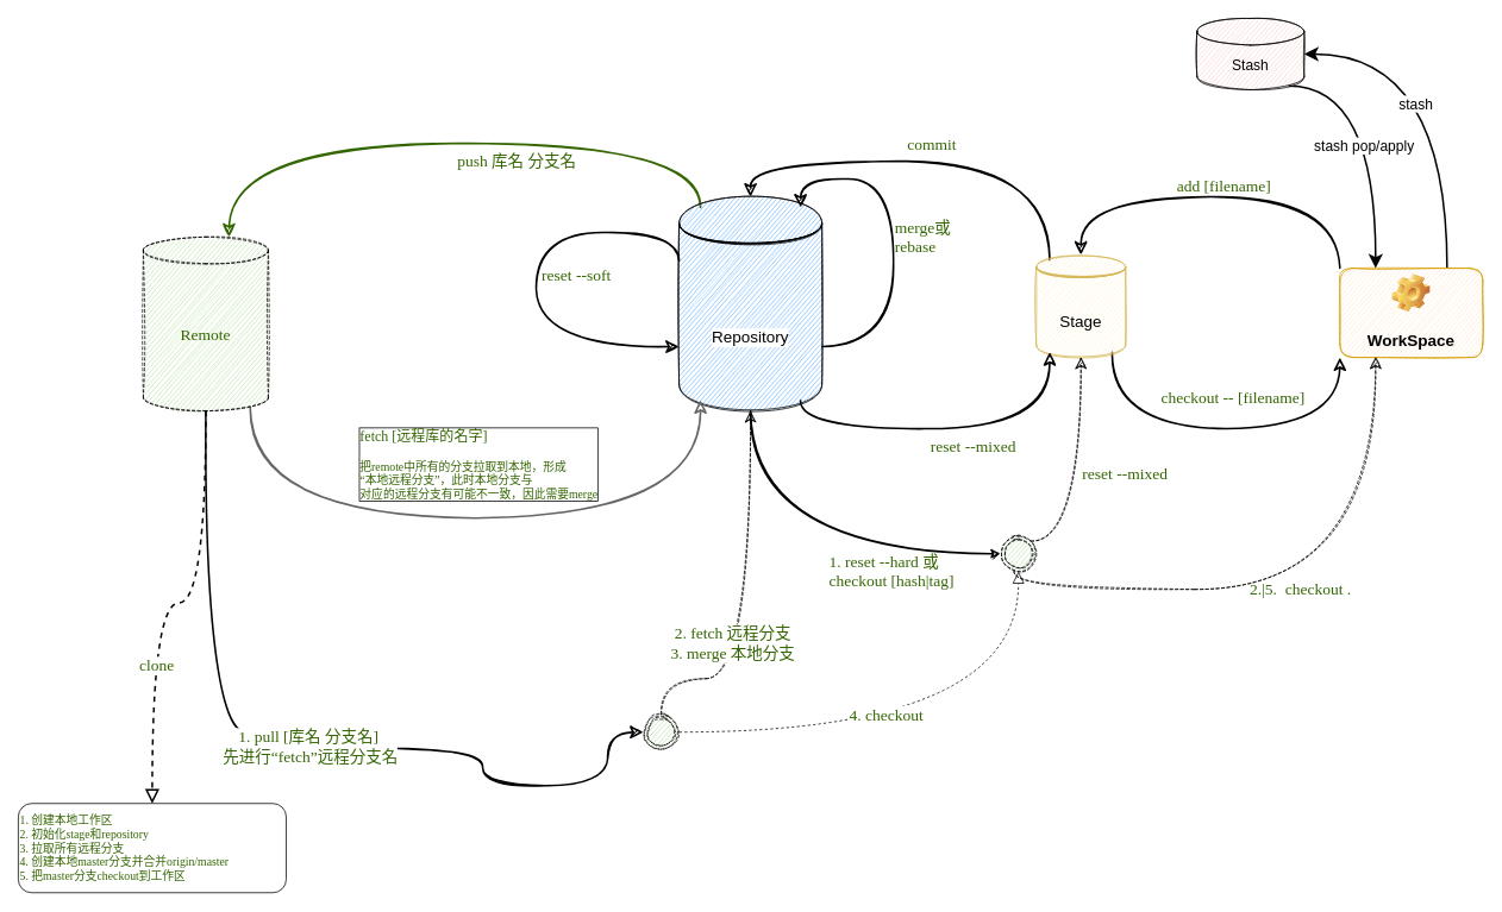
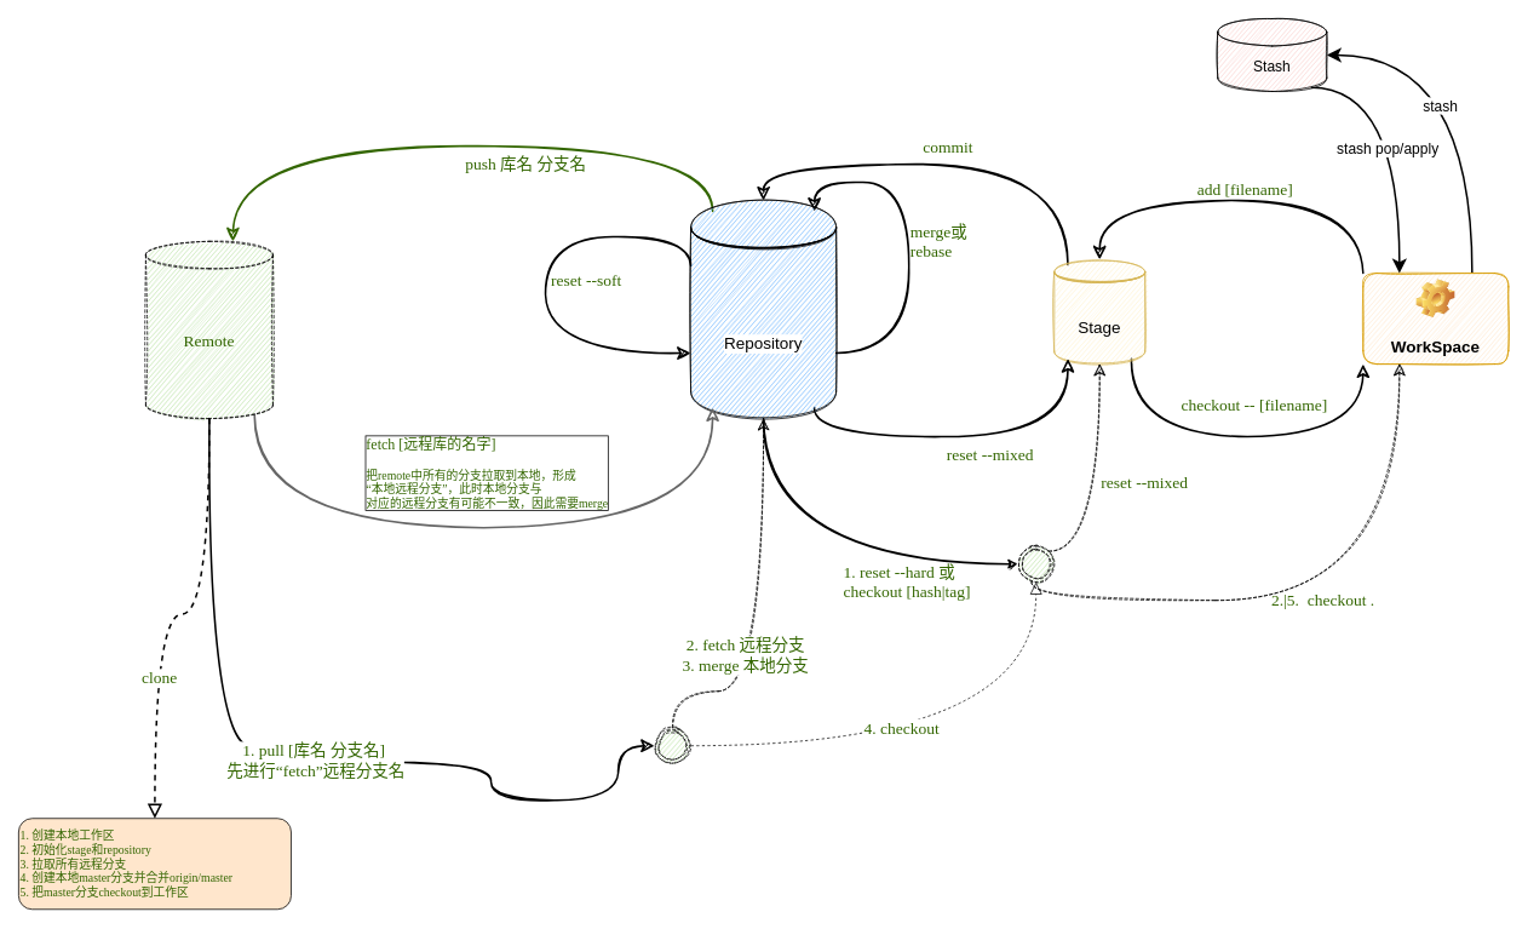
  <mxCell id="0" />
  <mxCell id="1" parent="0" />
  <mxCell id="2" style="edgeStyle=orthogonalEdgeStyle;curved=1;rounded=1;sketch=1;orthogonalLoop=1;jettySize=auto;html=1;exitX=0;exitY=0;exitDx=0;exitDy=0;entryX=0.5;entryY=0;entryDx=0;entryDy=0;fontSize=18;strokeWidth=2;endSize=10;" parent="1" source="6" target="9" edge="1"><mxGeometry relative="1" as="geometry"><Array as="points"><mxPoint x="1500" y="220" /><mxPoint x="1210" y="220" /></Array></mxGeometry></mxCell>
  <mxCell id="3" value="&lt;font face=&quot;Comic Sans MS&quot; color=&quot;#336600&quot;&gt;add [filename]&lt;/font&gt;" style="edgeLabel;html=1;align=center;verticalAlign=bottom;resizable=0;points=[];fontSize=18;labelBackgroundColor=none;labelPosition=center;verticalLabelPosition=top;" parent="2" vertex="1" connectable="0"><mxGeometry x="-0.029" y="2" relative="1" as="geometry"><mxPoint as="offset" /></mxGeometry></mxCell>
  <mxCell id="4" style="edgeStyle=orthogonalEdgeStyle;orthogonalLoop=1;jettySize=auto;html=1;exitX=0.75;exitY=0;exitDx=0;exitDy=0;entryX=1;entryY=0.5;entryDx=0;entryDy=0;entryPerimeter=0;fontSize=16;curved=1;endSize=10;strokeWidth=2;" parent="1" source="6" target="33" edge="1"><mxGeometry relative="1" as="geometry" /></mxCell>
  <mxCell id="5" value="stash" style="edgeLabel;html=1;align=center;verticalAlign=middle;resizable=0;points=[];fontSize=16;" parent="4" connectable="0" vertex="1"><mxGeometry x="-0.075" y="36" relative="1" as="geometry"><mxPoint as="offset" /></mxGeometry></mxCell>
  <mxCell id="6" value="&lt;font style=&quot;font-size: 18px&quot;&gt;WorkSpace&lt;/font&gt;" style="label;whiteSpace=wrap;html=1;align=center;verticalAlign=bottom;spacingLeft=0;spacingBottom=4;imageAlign=center;imageVerticalAlign=top;image=img/clipart/Gear_128x128.png;rounded=1;sketch=1;fillColor=#ffe6cc;strokeColor=#d79b00;" parent="1" vertex="1"><mxGeometry x="1500" y="300" width="160" height="100" as="geometry" /></mxCell>
  <mxCell id="7" value="&lt;font style=&quot;line-height: 1.7&quot;&gt;commit&lt;/font&gt;" style="edgeStyle=orthogonalEdgeStyle;curved=1;rounded=1;sketch=1;orthogonalLoop=1;jettySize=auto;html=1;exitX=0.15;exitY=0.05;exitDx=0;exitDy=0;exitPerimeter=0;entryX=0.5;entryY=0;entryDx=0;entryDy=0;fontSize=18;strokeWidth=2;fontColor=#336600;labelBorderColor=none;fontFamily=Comic Sans MS;shadow=0;strokeColor=default;labelPosition=center;verticalLabelPosition=top;align=center;verticalAlign=bottom;labelBackgroundColor=none;endSize=10;" parent="1" source="9" target="16" edge="1"><mxGeometry relative="1" as="geometry"><Array as="points"><mxPoint x="1175" y="180" /><mxPoint x="840" y="180" /></Array></mxGeometry></mxCell>
  <mxCell id="8" value="checkout -- [filename]" style="edgeStyle=orthogonalEdgeStyle;curved=1;rounded=1;sketch=1;orthogonalLoop=1;jettySize=auto;html=1;exitX=0.85;exitY=0.95;exitDx=0;exitDy=0;exitPerimeter=0;shadow=0;labelBackgroundColor=none;labelBorderColor=none;fontFamily=Comic Sans MS;fontSize=18;fontColor=#336600;strokeColor=default;strokeWidth=2;align=center;entryX=0;entryY=1;entryDx=0;entryDy=0;labelPosition=center;verticalLabelPosition=top;verticalAlign=bottom;endSize=10;" parent="1" source="9" target="6" edge="1"><mxGeometry x="0.049" y="20" relative="1" as="geometry"><mxPoint x="1380" y="440" as="targetPoint" /><Array as="points"><mxPoint x="1245" y="480" /><mxPoint x="1500" y="480" /></Array><mxPoint as="offset" /></mxGeometry></mxCell>
  <mxCell id="9" value="&lt;font style=&quot;font-size: 18px&quot;&gt;Stage&lt;/font&gt;" style="shape=datastore;whiteSpace=wrap;html=1;rounded=1;sketch=1;fillColor=#fff2cc;strokeColor=#d6b656;" parent="1" vertex="1"><mxGeometry x="1160" y="285" width="100" height="115" as="geometry" /></mxCell>
  <mxCell id="10" value="2.|5. &amp;nbsp;checkout .&amp;nbsp;" style="edgeStyle=orthogonalEdgeStyle;curved=1;rounded=1;sketch=1;orthogonalLoop=1;jettySize=auto;html=1;exitX=0.375;exitY=0.988;exitDx=0;exitDy=0;entryX=0.25;entryY=1;entryDx=0;entryDy=0;fontSize=18;strokeWidth=1;exitPerimeter=0;dashed=1;fontColor=#336600;labelBackgroundColor=none;fontFamily=Comic Sans MS;endSize=10;" parent="1" source="18" target="6" edge="1"><mxGeometry relative="1" as="geometry"><Array as="points"><mxPoint x="1135" y="660" /><mxPoint x="1540" y="660" /></Array></mxGeometry></mxCell>
  <mxCell id="11" value="&lt;div style=&quot;text-align: left ; font-size: 18px&quot;&gt;1. reset --hard 或&lt;/div&gt;checkout [hash|tag]&amp;nbsp;" style="edgeStyle=orthogonalEdgeStyle;curved=1;rounded=1;sketch=1;orthogonalLoop=1;jettySize=auto;html=1;exitX=0.5;exitY=1;exitDx=0;exitDy=0;entryX=0;entryY=0.5;entryDx=0;entryDy=0;fontSize=18;strokeWidth=2;fontStyle=0;fontColor=#336600;fontFamily=Comic Sans MS;labelBorderColor=none;labelBackgroundColor=none;" parent="1" source="16" target="18" edge="1"><mxGeometry x="0.455" y="-20" relative="1" as="geometry"><Array as="points"><mxPoint x="840" y="620" /></Array><mxPoint as="offset" /></mxGeometry></mxCell>
  <mxCell id="12" value="&amp;nbsp;reset --soft" style="edgeStyle=orthogonalEdgeStyle;curved=1;rounded=1;sketch=1;orthogonalLoop=1;jettySize=auto;html=1;exitX=0;exitY=0.3;exitDx=0;exitDy=0;shadow=0;labelBackgroundColor=none;labelBorderColor=none;fontFamily=Comic Sans MS;fontSize=18;fontColor=#336600;strokeColor=default;strokeWidth=2;align=left;entryX=0;entryY=0.7;entryDx=0;entryDy=0;labelPosition=right;verticalLabelPosition=middle;verticalAlign=middle;endSize=10;startSize=6;" parent="1" source="16" target="16" edge="1"><mxGeometry relative="1" as="geometry"><mxPoint x="700" y="292" as="targetPoint" /><Array as="points"><mxPoint x="760" y="260" /><mxPoint x="600" y="260" /><mxPoint x="600" y="388" /></Array></mxGeometry></mxCell>
  <mxCell id="13" value="merge或&amp;nbsp;&lt;br&gt;rebase" style="edgeStyle=orthogonalEdgeStyle;curved=1;rounded=1;sketch=1;orthogonalLoop=1;jettySize=auto;html=1;exitX=1;exitY=0.7;exitDx=0;exitDy=0;shadow=0;labelBackgroundColor=none;labelBorderColor=none;fontFamily=Comic Sans MS;fontSize=18;fontColor=#336600;strokeColor=default;strokeWidth=2;align=left;entryX=0.85;entryY=0.05;entryDx=0;entryDy=0;entryPerimeter=0;endSize=10;" parent="1" source="16" target="16" edge="1"><mxGeometry relative="1" as="geometry"><mxPoint x="920" y="220" as="targetPoint" /><Array as="points"><mxPoint x="1000" y="388" /><mxPoint x="1000" y="200" /><mxPoint x="896" y="200" /></Array></mxGeometry></mxCell>
  <mxCell id="14" value="reset --mixed" style="edgeStyle=orthogonalEdgeStyle;curved=1;rounded=1;sketch=1;orthogonalLoop=1;jettySize=auto;html=1;exitX=0.85;exitY=0.95;exitDx=0;exitDy=0;exitPerimeter=0;entryX=0.15;entryY=0.95;entryDx=0;entryDy=0;entryPerimeter=0;shadow=0;labelBackgroundColor=none;labelBorderColor=none;fontFamily=Comic Sans MS;fontSize=18;fontColor=#336600;strokeColor=default;strokeWidth=2;align=left;endSize=10;" parent="1" source="16" target="9" edge="1"><mxGeometry x="-0.113" y="-20" relative="1" as="geometry"><Array as="points"><mxPoint x="896" y="480" /><mxPoint x="1175" y="480" /></Array><mxPoint as="offset" /></mxGeometry></mxCell>
  <mxCell id="15" value="push 库名 分支名" style="edgeStyle=orthogonalEdgeStyle;curved=1;rounded=1;sketch=1;orthogonalLoop=1;jettySize=auto;html=1;exitX=0.15;exitY=0.05;exitDx=0;exitDy=0;exitPerimeter=0;entryX=0.686;entryY=0;entryDx=0;entryDy=0;entryPerimeter=0;shadow=0;labelBackgroundColor=none;labelBorderColor=none;fontFamily=Comic Sans MS;fontSize=18;fontColor=#336600;startSize=6;endSize=10;strokeColor=#336600;strokeWidth=2;align=left;" parent="1" source="16" target="24" edge="1"><mxGeometry x="-0.018" y="20" relative="1" as="geometry"><Array as="points"><mxPoint x="784" y="160" /><mxPoint x="256" y="160" /></Array><mxPoint as="offset" /></mxGeometry></mxCell>
  <mxCell id="16" value="&lt;font style=&quot;font-size: 18px&quot;&gt;Repository&lt;/font&gt;" style="shape=datastore;whiteSpace=wrap;html=1;rounded=1;sketch=1;labelBackgroundColor=default;fillColor=#66B2FF;" parent="1" vertex="1"><mxGeometry x="760" y="220" width="160" height="240" as="geometry" /></mxCell>
  <mxCell id="17" value="reset --mixed" style="edgeStyle=orthogonalEdgeStyle;curved=1;rounded=1;sketch=1;orthogonalLoop=1;jettySize=auto;html=1;exitX=1;exitY=0;exitDx=0;exitDy=0;shadow=0;dashed=1;labelBackgroundColor=none;labelBorderColor=none;fontFamily=Comic Sans MS;fontSize=18;fontColor=#336600;strokeColor=default;strokeWidth=1;align=left;labelPosition=right;verticalLabelPosition=middle;verticalAlign=middle;endSize=10;" parent="1" source="18" target="9" edge="1"><mxGeometry relative="1" as="geometry"><mxPoint x="1200" y="460" as="targetPoint" /><Array as="points"><mxPoint x="1210" y="606" /></Array></mxGeometry></mxCell>
  <mxCell id="18" value="" style="ellipse;shape=doubleEllipse;whiteSpace=wrap;html=1;aspect=fixed;rounded=1;sketch=1;fontSize=18;dashed=1;fillColor=#B9E0A5;labelBackgroundColor=none;labelBorderColor=none;fontColor=default;" parent="1" vertex="1"><mxGeometry x="1120" y="600" width="40" height="40" as="geometry" /></mxCell>
  <mxCell id="19" value="&lt;font style=&quot;font-size: 16px&quot;&gt;fetch [远程库的名字]&lt;br&gt;&lt;/font&gt;&lt;br style=&quot;font-size: 13px&quot;&gt;把remote中所有的分支拉取到本地，形成&lt;br&gt;“本地远程分支”，此时本地分支与&lt;br style=&quot;font-size: 13px&quot;&gt;对应的远程分支有可能不一致，因此需要merge" style="edgeStyle=orthogonalEdgeStyle;curved=1;rounded=1;sketch=1;orthogonalLoop=1;jettySize=auto;exitX=0.855;exitY=1;exitDx=0;exitDy=-4.35;exitPerimeter=0;entryX=0.15;entryY=0.95;entryDx=0;entryDy=0;shadow=0;labelBackgroundColor=default;labelBorderColor=default;fontFamily=Comic Sans MS;fontSize=13;fontColor=#336600;startSize=6;endSize=10;strokeColor=#666666;strokeWidth=2;align=left;entryPerimeter=0;fillColor=#f5f5f5;html=1;" parent="1" source="24" target="16" edge="1"><mxGeometry x="-0.357" y="60" relative="1" as="geometry"><Array as="points"><mxPoint x="280" y="580" /><mxPoint x="784" y="580" /></Array><mxPoint as="offset" /></mxGeometry></mxCell>
  <mxCell id="20" style="edgeStyle=orthogonalEdgeStyle;curved=1;rounded=1;sketch=1;orthogonalLoop=1;jettySize=auto;html=1;exitX=0.5;exitY=1;exitDx=0;exitDy=0;exitPerimeter=0;entryX=0;entryY=0.5;entryDx=0;entryDy=0;shadow=0;labelBackgroundColor=none;labelBorderColor=none;fontFamily=Comic Sans MS;fontSize=18;fontColor=#336600;startSize=6;endSize=10;strokeColor=#000000;strokeWidth=2;align=left;" parent="1" source="24" target="29" edge="1"><mxGeometry relative="1" as="geometry"><Array as="points"><mxPoint x="230" y="820" /><mxPoint x="320" y="820" /><mxPoint x="320" y="838" /><mxPoint x="540" y="838" /><mxPoint x="540" y="880" /><mxPoint x="680" y="880" /></Array></mxGeometry></mxCell>
  <mxCell id="21" value="1. pull [库名 分支名]&amp;nbsp;&lt;br&gt;先进行“fetch”远程分支名" style="edgeLabel;html=1;align=center;verticalAlign=middle;resizable=0;points=[];fontSize=18;fontFamily=Comic Sans MS;fontColor=#336600;" parent="20" vertex="1" connectable="0"><mxGeometry x="0.019" y="2" relative="1" as="geometry"><mxPoint as="offset" /></mxGeometry></mxCell>
  <mxCell id="22" style="edgeStyle=orthogonalEdgeStyle;curved=1;orthogonalLoop=1;jettySize=auto;html=1;exitX=0.5;exitY=1;exitDx=0;exitDy=0;exitPerimeter=0;fontFamily=Comic Sans MS;fontSize=18;fontColor=#336600;endArrow=block;endFill=0;endSize=11;strokeColor=#000000;strokeWidth=2;dashed=1;" parent="1" source="24" target="30" edge="1"><mxGeometry relative="1" as="geometry" /></mxCell>
  <mxCell id="23" value="clone" style="edgeLabel;html=1;align=center;verticalAlign=middle;resizable=0;points=[];fontSize=18;fontFamily=Comic Sans MS;fontColor=#336600;" parent="22" connectable="0" vertex="1"><mxGeometry x="0.38" y="4" relative="1" as="geometry"><mxPoint as="offset" /></mxGeometry></mxCell>
  <mxCell id="24" value="Remote" style="shape=cylinder3;whiteSpace=wrap;html=1;boundedLbl=1;backgroundOutline=1;size=15;rounded=1;dashed=1;labelBackgroundColor=none;labelBorderColor=none;sketch=1;fontFamily=Comic Sans MS;fontSize=18;fontColor=#336600;fillColor=#B9E0A5;" parent="1" vertex="1"><mxGeometry x="160" y="265" width="140" height="195" as="geometry" /></mxCell>
  <mxCell id="25" style="edgeStyle=orthogonalEdgeStyle;curved=1;rounded=1;sketch=1;orthogonalLoop=1;jettySize=auto;html=1;exitX=0.5;exitY=0;exitDx=0;exitDy=0;shadow=0;labelBackgroundColor=none;labelBorderColor=none;fontFamily=Comic Sans MS;fontSize=18;fontColor=#336600;startSize=6;endSize=10;strokeColor=#000000;strokeWidth=1;align=left;dashed=1;" parent="1" source="29" target="16" edge="1"><mxGeometry relative="1" as="geometry"><Array as="points"><mxPoint x="740" y="760" /><mxPoint x="840" y="760" /></Array></mxGeometry></mxCell>
  <mxCell id="26" value="2. fetch 远程分支&lt;br&gt;3. merge 本地分支" style="edgeLabel;html=1;align=center;verticalAlign=middle;resizable=0;points=[];fontSize=18;fontFamily=Comic Sans MS;fontColor=#336600;" parent="25" vertex="1" connectable="0"><mxGeometry x="-0.459" y="-9" relative="1" as="geometry"><mxPoint y="-49" as="offset" /></mxGeometry></mxCell>
  <mxCell id="27" style="edgeStyle=orthogonalEdgeStyle;orthogonalLoop=1;jettySize=auto;html=1;exitX=1;exitY=0.5;exitDx=0;exitDy=0;entryX=0.5;entryY=1;entryDx=0;entryDy=0;curved=1;dashed=1;endSize=11;endArrow=block;endFill=0;" parent="1" source="29" target="18" edge="1"><mxGeometry relative="1" as="geometry" /></mxCell>
  <mxCell id="28" value="4. checkout" style="edgeLabel;html=1;align=center;verticalAlign=middle;resizable=0;points=[];fontSize=18;fontFamily=Comic Sans MS;fontColor=#336600;" parent="27" connectable="0" vertex="1"><mxGeometry x="-0.175" y="20" relative="1" as="geometry"><mxPoint as="offset" /></mxGeometry></mxCell>
  <mxCell id="29" value="" style="ellipse;shape=doubleEllipse;whiteSpace=wrap;html=1;aspect=fixed;rounded=1;sketch=1;fontSize=18;dashed=1;fillColor=#B9E0A5;labelBackgroundColor=none;labelBorderColor=none;fontColor=default;" parent="1" vertex="1"><mxGeometry x="720" y="800" width="40" height="40" as="geometry" /></mxCell>
- <mxCell id="30" value="&lt;font style=&quot;font-size: 13px;&quot;&gt;1. 创建本地工作区&lt;br style=&quot;font-size: 13px;&quot;&gt;2. 初始化stage和repository&lt;br style=&quot;font-size: 13px;&quot;&gt;3. 拉取所有远程分支&lt;br style=&quot;font-size: 13px;&quot;&gt;&lt;/font&gt;4. 创建本地master分支并合并origin/master&lt;br style=&quot;font-size: 13px;&quot;&gt;5. 把master分支checkout到工作区" style="rounded=1;whiteSpace=wrap;html=1;fontFamily=Comic Sans MS;fontSize=13;fontColor=#336600;align=left;" parent="1" vertex="1"><mxGeometry x="20" y="900" width="300" height="100" as="geometry" /></mxCell>
+ <mxCell id="30" value="&lt;font style=&quot;font-size: 13px;&quot;&gt;1. 创建本地工作区&lt;br style=&quot;font-size: 13px;&quot;&gt;2. 初始化stage和repository&lt;br style=&quot;font-size: 13px;&quot;&gt;3. 拉取所有远程分支&lt;br style=&quot;font-size: 13px;&quot;&gt;&lt;/font&gt;4. 创建本地master分支并合并origin/master&lt;br style=&quot;font-size: 13px;&quot;&gt;5. 把master分支checkout到工作区" style="rounded=1;whiteSpace=wrap;html=1;fontFamily=Comic Sans MS;fontSize=13;fontColor=#336600;align=left;fillColor=#ffe6cc;" parent="1" vertex="1"><mxGeometry x="20" y="900" width="300" height="100" as="geometry" /></mxCell>
  <mxCell id="31" style="edgeStyle=orthogonalEdgeStyle;curved=1;orthogonalLoop=1;jettySize=auto;html=1;exitX=0.855;exitY=1;exitDx=0;exitDy=-4.35;exitPerimeter=0;entryX=0.25;entryY=0;entryDx=0;entryDy=0;fontSize=16;endSize=10;strokeWidth=2;" parent="1" source="33" target="6" edge="1"><mxGeometry relative="1" as="geometry" /></mxCell>
  <mxCell id="32" value="stash pop/apply" style="edgeLabel;html=1;align=center;verticalAlign=middle;resizable=0;points=[];fontSize=16;" parent="31" connectable="0" vertex="1"><mxGeometry x="0.085" y="-14" relative="1" as="geometry"><mxPoint as="offset" /></mxGeometry></mxCell>
  <mxCell id="33" value="Stash" style="shape=cylinder3;whiteSpace=wrap;html=1;boundedLbl=1;backgroundOutline=1;size=15;fontSize=16;fillColor=#f8cecc;strokeColor=default;sketch=1;" parent="1" vertex="1"><mxGeometry x="1340" y="20" width="120" height="80" as="geometry" /></mxCell>
